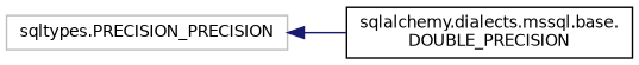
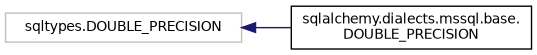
  digraph {
    rankdir=LR
    node [fillcolor=white fontname=Helvetica fontsize=10 shape=record style=filled]
-   n1 [color=grey75 height=0.2 label="sqltypes.PRECISION_PRECISION" width=0.4]
+   n1 [color=grey75 height=0.2 label="sqltypes.DOUBLE_PRECISION" width=0.4]
    n2 [color=black height=0.2 label="sqlalchemy.dialects.mssql.base.\lDOUBLE_PRECISION" width=0.4]
    n1 -> n2 [color=midnightblue dir=back fontname=Helvetica fontsize=10 labelfontname=Helvetica labelfontsize=10 style=solid]
  }
